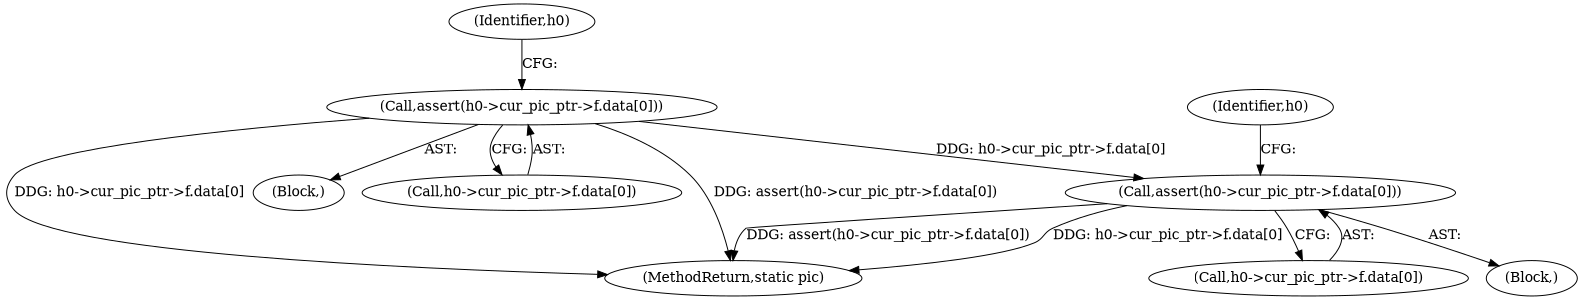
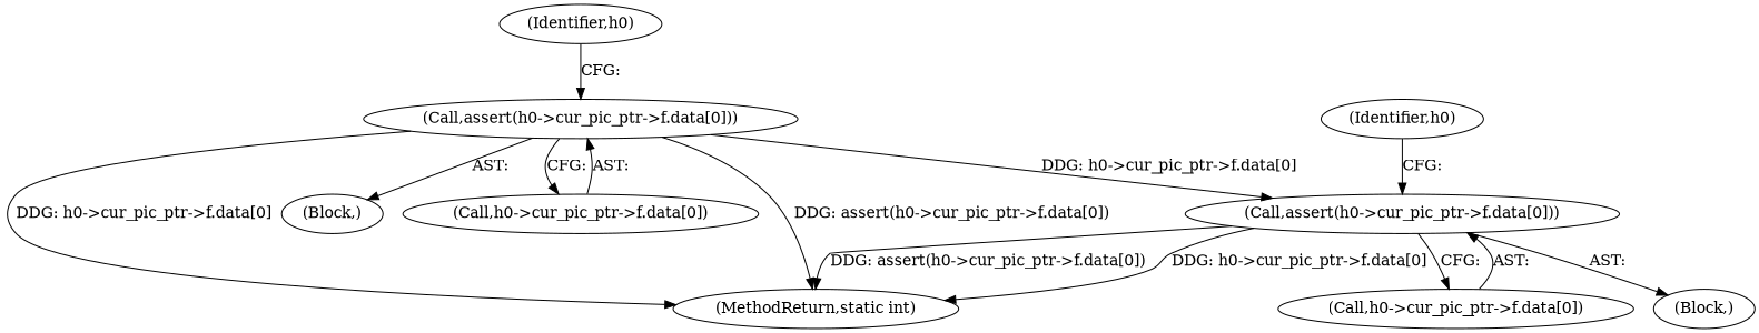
  digraph {
    n1 [label="(Call,assert(h0->cur_pic_ptr->f.data[0]))"]
-   n2 [label="(MethodReturn,static pic)"]
+   n2 [label="(MethodReturn,static int)"]
    n3 [label="(Block,)"]
    n4 [label="(Call,h0->cur_pic_ptr->f.data[0])"]
    n5 [label="(Call,assert(h0->cur_pic_ptr->f.data[0]))"]
    n6 [label="(Block,)"]
    n7 [label="(Call,h0->cur_pic_ptr->f.data[0])"]
    n8 [label="(Identifier,h0)"]
    n9 [label="(Identifier,h0)"]
    n1 -> n2 [label="DDG: h0->cur_pic_ptr->f.data[0]"]
    n1 -> n2 [label="DDG: assert(h0->cur_pic_ptr->f.data[0])"]
    n1 -> n3 [label="AST: "]
    n1 -> n4 [label="CFG: "]
    n4 -> n1 [label="AST: "]
    n5 -> n1 [label="DDG: h0->cur_pic_ptr->f.data[0]"]
    n5 -> n2 [label="DDG: assert(h0->cur_pic_ptr->f.data[0])"]
    n5 -> n2 [label="DDG: h0->cur_pic_ptr->f.data[0]"]
    n5 -> n6 [label="AST: "]
    n5 -> n7 [label="CFG: "]
    n7 -> n5 [label="AST: "]
    n8 -> n5 [label="CFG: "]
    n9 -> n1 [label="CFG: "]
  }
